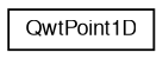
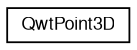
  digraph {
    rankdir=LR
-   n1 [color=black fillcolor=white fontname=FreeSans fontsize=10 height=0.2 label=QwtPoint1D shape=record style=filled width=0.4]
+   n1 [color=black fillcolor=white fontname=FreeSans fontsize=10 height=0.2 label=QwtPoint3D shape=record style=filled width=0.4]
  }
